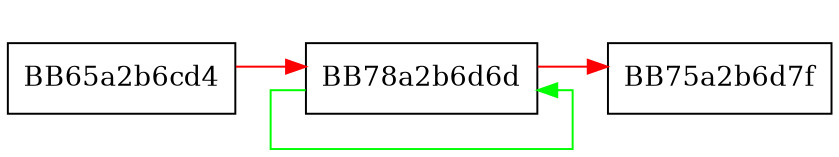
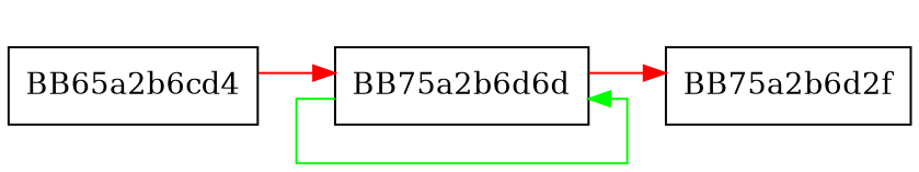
  digraph {
    rankdir=LR
    splines=ortho
    node [shape=box]
    edge [color=red]
    n1 [label=BB65a2b6cd4]
-   BB75a2b6d6d [label=BB78a2b6d6d]
-   BB75a2b6d7f
+   BB75a2b6d6d
+   BB75a2b6d7f [label=BB75a2b6d2f]
    n1 -> BB75a2b6d6d
    BB75a2b6d6d -> BB75a2b6d6d [color=green]
    BB75a2b6d6d -> BB75a2b6d7f
  }
